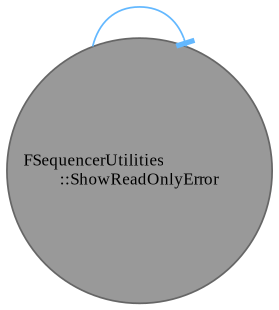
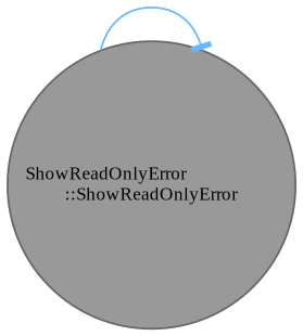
  digraph {
    rankdir=LR
    fontname="Liberation Serif"
-   n1 [color=gray40 fillcolor=grey60 fontcolor=black fontname="Liberation Serif" fontsize=10 height=0.2 label="FSequencerUtilities\l::ShowReadOnlyError" shape=circle style=filled width=0.4]
+   n1 [color=gray40 fillcolor=grey60 fontcolor=black fontname="Liberation Serif" fontsize=10 height=0.2 label="ShowReadOnlyError\l::ShowReadOnlyError" shape=circle style=filled width=0.4]
    n1 -> n1 [color=steelblue1 fontname="Liberation Serif" fontsize=10 labelfontname=Helvetica labelfontsize=10 style=solid arrowhead=tee]
  }
